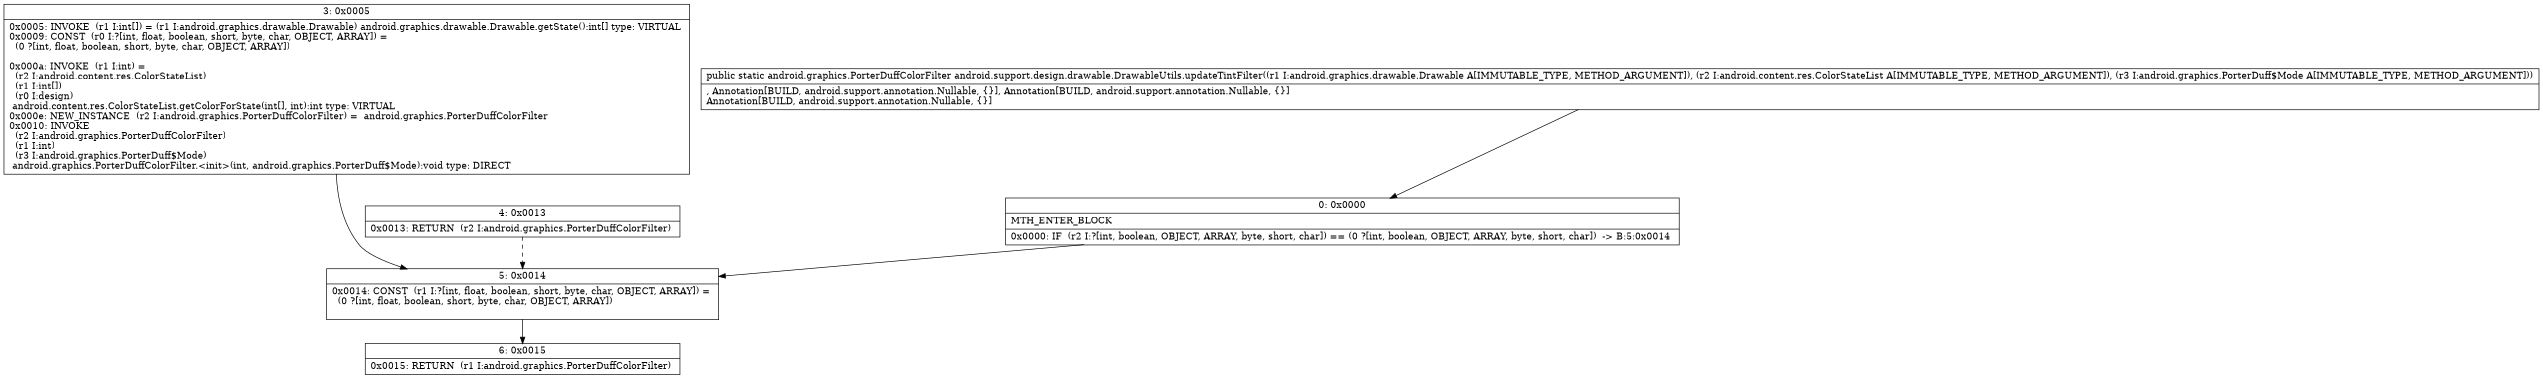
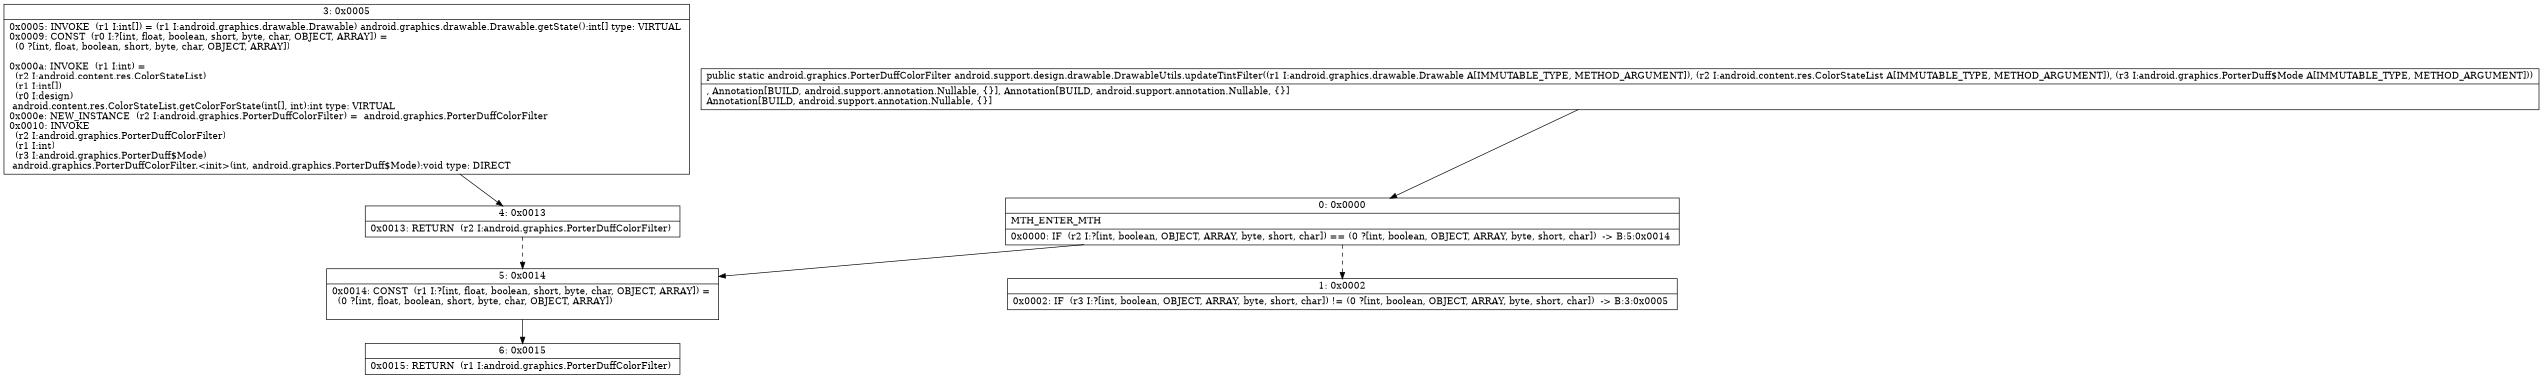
  digraph {
    node [shape=record]
-   n1 [label="{0\:\ 0x0000|MTH_ENTER_BLOCK\l|0x0000: IF  (r2 I:?[int, boolean, OBJECT, ARRAY, byte, short, char]) == (0 ?[int, boolean, OBJECT, ARRAY, byte, short, char])  \-\> B:5:0x0014 \l}"]
+   n1 [label="{0\:\ 0x0000|MTH_ENTER_MTH\l|0x0000: IF  (r2 I:?[int, boolean, OBJECT, ARRAY, byte, short, char]) == (0 ?[int, boolean, OBJECT, ARRAY, byte, short, char])  \-\> B:5:0x0014 \l}"]
+   n2 [label="{1\:\ 0x0002|0x0002: IF  (r3 I:?[int, boolean, OBJECT, ARRAY, byte, short, char]) != (0 ?[int, boolean, OBJECT, ARRAY, byte, short, char])  \-\> B:3:0x0005 \l}"]
    n3 [label="{5\:\ 0x0014|0x0014: CONST  (r1 I:?[int, float, boolean, short, byte, char, OBJECT, ARRAY]) = \l  (0 ?[int, float, boolean, short, byte, char, OBJECT, ARRAY])\l \l}"]
    n4 [label="{6\:\ 0x0015|0x0015: RETURN  (r1 I:android.graphics.PorterDuffColorFilter) \l}"]
    n5 [label="{3\:\ 0x0005|0x0005: INVOKE  (r1 I:int[]) = (r1 I:android.graphics.drawable.Drawable) android.graphics.drawable.Drawable.getState():int[] type: VIRTUAL \l0x0009: CONST  (r0 I:?[int, float, boolean, short, byte, char, OBJECT, ARRAY]) = \l  (0 ?[int, float, boolean, short, byte, char, OBJECT, ARRAY])\l \l0x000a: INVOKE  (r1 I:int) = \l  (r2 I:android.content.res.ColorStateList)\l  (r1 I:int[])\l  (r0 I:design)\l android.content.res.ColorStateList.getColorForState(int[], int):int type: VIRTUAL \l0x000e: NEW_INSTANCE  (r2 I:android.graphics.PorterDuffColorFilter) =  android.graphics.PorterDuffColorFilter \l0x0010: INVOKE  \l  (r2 I:android.graphics.PorterDuffColorFilter)\l  (r1 I:int)\l  (r3 I:android.graphics.PorterDuff$Mode)\l android.graphics.PorterDuffColorFilter.\<init\>(int, android.graphics.PorterDuff$Mode):void type: DIRECT \l}"]
    n6 [label="{4\:\ 0x0013|0x0013: RETURN  (r2 I:android.graphics.PorterDuffColorFilter) \l}"]
    n7 [label="{public static android.graphics.PorterDuffColorFilter android.support.design.drawable.DrawableUtils.updateTintFilter((r1 I:android.graphics.drawable.Drawable A[IMMUTABLE_TYPE, METHOD_ARGUMENT]), (r2 I:android.content.res.ColorStateList A[IMMUTABLE_TYPE, METHOD_ARGUMENT]), (r3 I:android.graphics.PorterDuff$Mode A[IMMUTABLE_TYPE, METHOD_ARGUMENT]))  | , Annotation[BUILD, android.support.annotation.Nullable, \{\}], Annotation[BUILD, android.support.annotation.Nullable, \{\}]\lAnnotation[BUILD, android.support.annotation.Nullable, \{\}]\l}"]
+   n1 -> n2 [style=dashed]
    n1 -> n3
    n3 -> n4
-   n5 -> n3
+   n5 -> n6
    n6 -> n3 [style=dashed]
    n7 -> n1
  }
